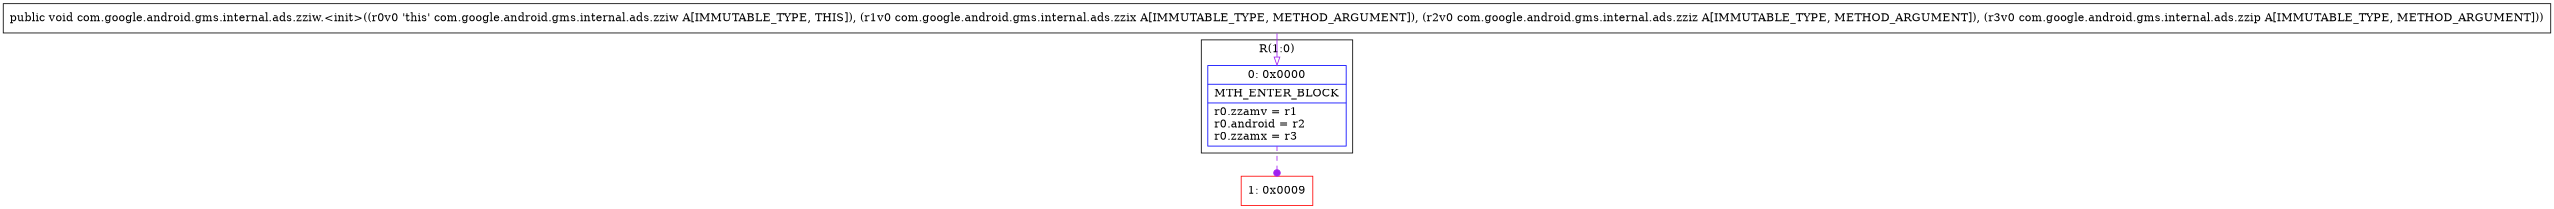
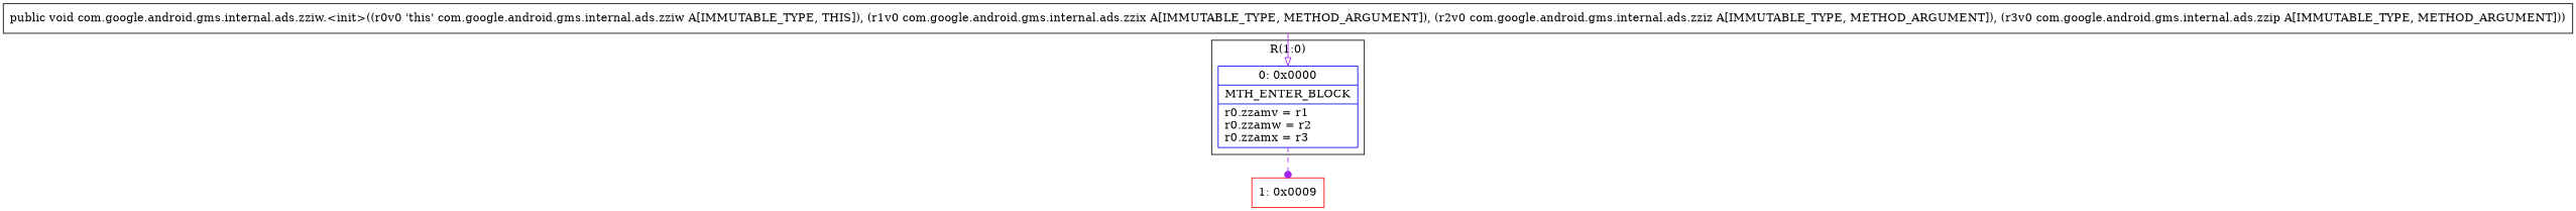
  digraph {
    node [shape=record]
    edge [color=purple]
-   n1 [color=blue label="{0\:\ 0x0000|MTH_ENTER_BLOCK\l|r0.zzamv = r1\lr0.android = r2\lr0.zzamx = r3\l}"]
+   n1 [color=blue label="{0\:\ 0x0000|MTH_ENTER_BLOCK\l|r0.zzamv = r1\lr0.zzamw = r2\lr0.zzamx = r3\l}"]
    n2 [color=red label="{1\:\ 0x0009}"]
    n3 [label="{public void com.google.android.gms.internal.ads.zziw.\<init\>((r0v0 'this' com.google.android.gms.internal.ads.zziw A[IMMUTABLE_TYPE, THIS]), (r1v0 com.google.android.gms.internal.ads.zzix A[IMMUTABLE_TYPE, METHOD_ARGUMENT]), (r2v0 com.google.android.gms.internal.ads.zziz A[IMMUTABLE_TYPE, METHOD_ARGUMENT]), (r3v0 com.google.android.gms.internal.ads.zzip A[IMMUTABLE_TYPE, METHOD_ARGUMENT])) }"]
    subgraph cluster_1 {
      label="R(1:0)"
      n1
    }
    n1 -> n2 [style=dashed arrowhead=dot]
    n3 -> n1 [style=solid arrowhead=onormal]
  }
